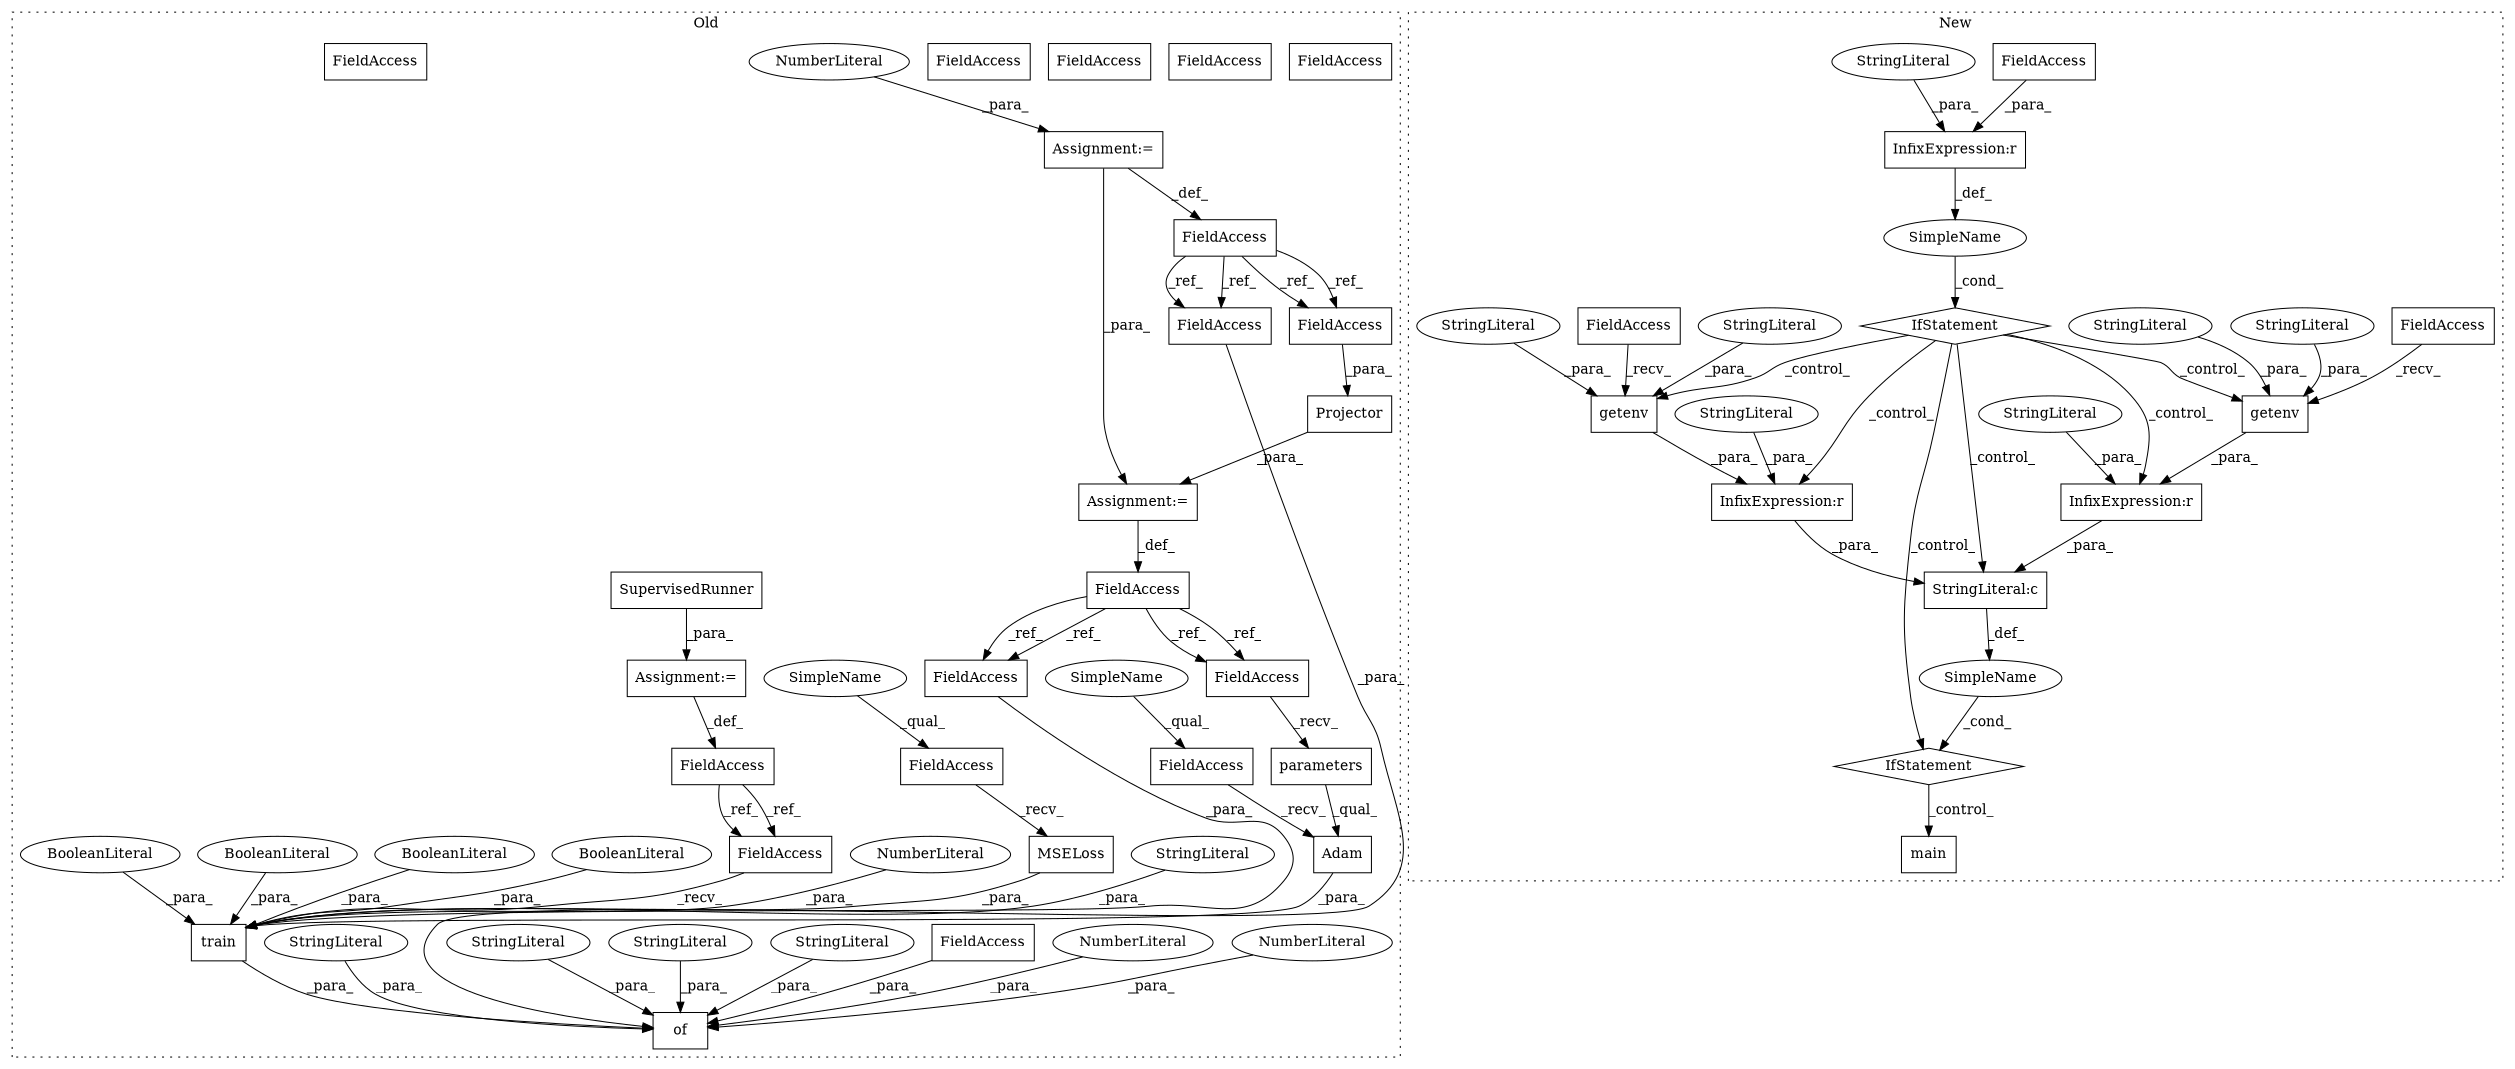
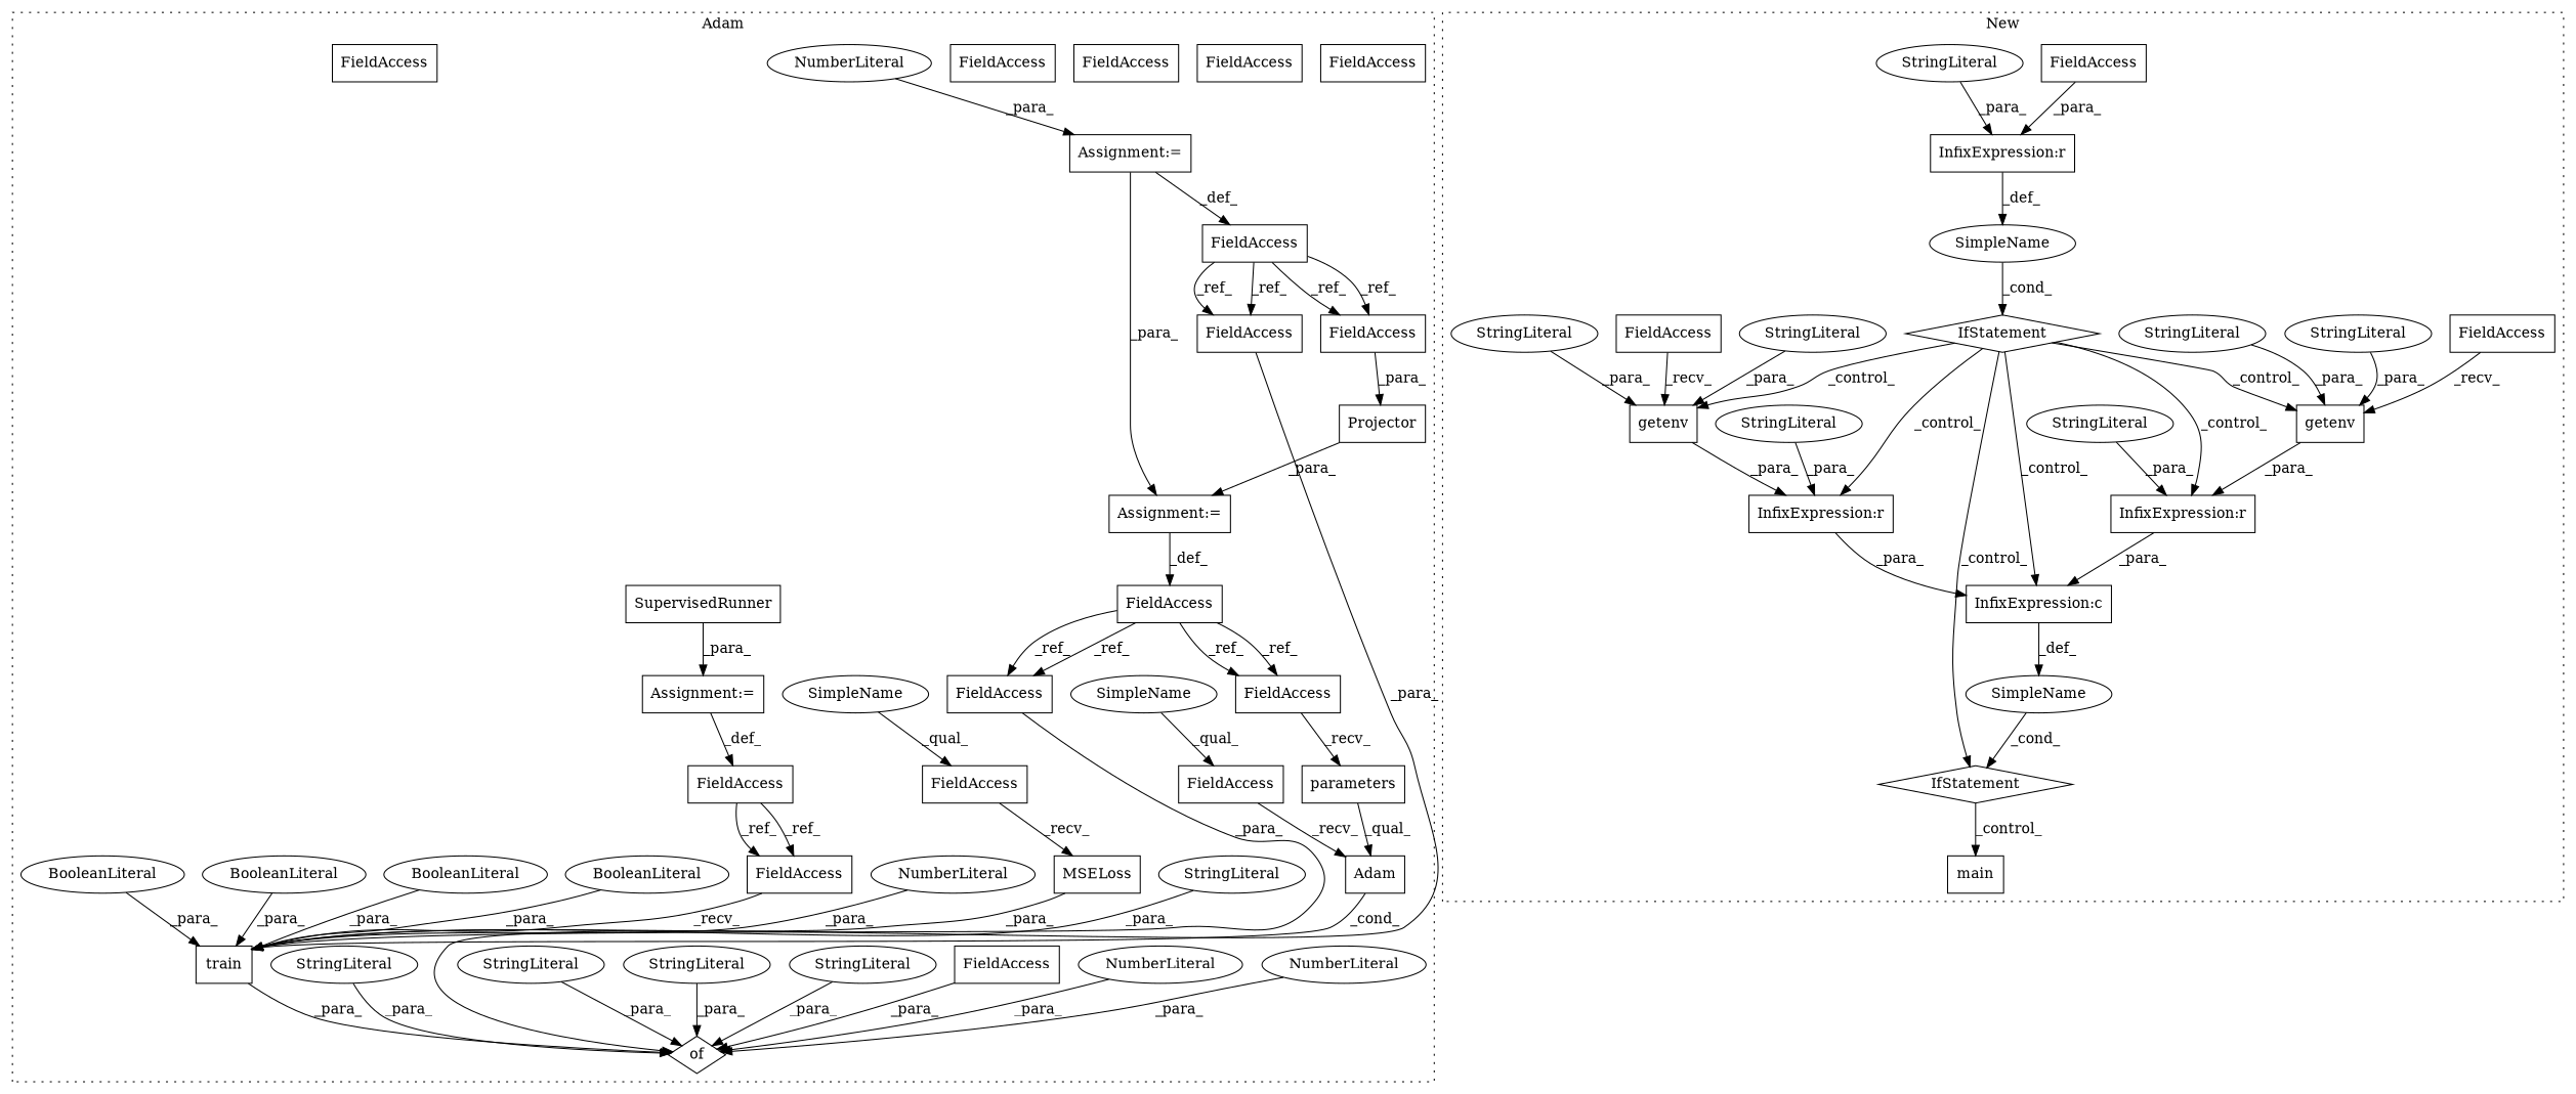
  digraph {
    node [a=22 l=4 shape=box]
    n1 [a=32 l=9 label=MSELoss s=965]
    n2 [l=8 label=FieldAccess s=956]
    n3 [l=11 label=FieldAccess s=975]
    n4 [a=32 l="5,1" label=Adam s="987,1010"]
    n5 [a=32 l="10,1" label=Projector s="776,798"]
    n6 [l=12 label=FieldAccess s=749]
    n7 [l=12 label=FieldAccess s=942]
    n8 [l=12 label=FieldAccess s=786]
    n9 [l=5 label=FieldAccess s=770]
    n10 [l=5 label=FieldAccess s=992]
    n11 [l=5 label=FieldAccess s=852]
-   n12 [a=32 l="3,1" label=of s="862,954"]
+   n12 [a=32 l="3,1" label=of s="862,954" shape=diamond]
    n13 [a=34 l=1 label=NumberLiteral s=895 shape=ellipse]
    n14 [a=34 l=2 label=NumberLiteral s=878 shape=ellipse]
    n15 [l=11 label=FieldAccess s=915]
    n16 [a=45 l=17 label=StringLiteral s=897 shape=ellipse]
    n17 [a=45 l=13 label=StringLiteral s=881 shape=ellipse]
    n18 [a=45 l=14 label=StringLiteral s=927 shape=ellipse]
    n19 [a=7 l=1 label="Assignment:=" s=761]
    n20 [a=34 l=2 label=NumberLiteral s=762 shape=ellipse]
    n21 [a=45 l=12 label=StringLiteral s=865 shape=ellipse]
    n22 [a=7 l=1 label="Assignment:=" s=775]
    n23 [a=32 l=12 label=parameters s=998]
    n24 [a=32 l="6,1" label=train s="846,1056"]
    n25 [a=34 l=2 label=NumberLiteral s=1034 shape=ellipse]
    n26 [a=32 l=18 label=SupervisedRunner s=815]
    n27 [l=6 label=FieldAccess s=839]
    n28 [l=6 label=FieldAccess s=805]
    n29 [a=9 label=BooleanLiteral s=1037 shape=ellipse]
    n30 [a=9 label=BooleanLiteral s=1042 shape=ellipse]
    n31 [a=9 label=BooleanLiteral s=1052 shape=ellipse]
    n32 [a=9 label=BooleanLiteral s=1047 shape=ellipse]
    n33 [a=45 l=21 label=StringLiteral s=1012 shape=ellipse]
    n34 [a=7 l=1 label="Assignment:=" s=811]
    n35 [a=42 l=5 label=SimpleName s=956 shape=ellipse]
    n36 [a=42 l=5 label=SimpleName s=975 shape=ellipse]
    n37 [l=5 label=FieldAccess s=992]
    n38 [l=5 label=FieldAccess s=852]
    n39 [l=6 label=FieldAccess s=839]
    n40 [l=12 label=FieldAccess s=942]
    n41 [l=12 label=FieldAccess s=786]
    n42 [a=32 l=6 label=main s=1264]
    n43 [a=42 label=SimpleName shape=ellipse l=""]
-   n44 [a=27 label="StringLiteral:c" s=1215]
+   n44 [a=27 label="InfixExpression:c" s=1215]
    n45 [a=27 label="InfixExpression:r" s=1207]
    n46 [a=27 label="InfixExpression:r" s=1244]
    n47 [a=27 label="InfixExpression:r" s=1153]
    n48 [l=8 label=FieldAccess s=1145]
    n49 [a=42 label=SimpleName shape=ellipse l=""]
    n50 [a=25 l="4,2" label=IfStatement s="1177,1252" shape=diamond]
    n51 [a=45 l=10 label=StringLiteral s=1157 shape=ellipse]
    n52 [a=25 l="4,2" label=IfStatement s="1141,1167" shape=diamond]
    n53 [a=45 l=3 label=StringLiteral s=1211 shape=ellipse]
    n54 [a=45 l=3 label=StringLiteral s=1248 shape=ellipse]
    n55 [a=32 l="7,1" label=getenv s="1185,1206"]
    n56 [l=2 label=FieldAccess s=1182]
    n57 [a=45 l=10 label=StringLiteral s=1192 shape=ellipse]
    n58 [a=45 l=3 label=StringLiteral s=1203 shape=ellipse]
    n59 [a=32 l="7,1" label=getenv s="1223,1243"]
    n60 [l=2 label=FieldAccess s=1220]
    n61 [a=45 l=3 label=StringLiteral s=1240 shape=ellipse]
    n62 [a=45 l=9 label=StringLiteral s=1230 shape=ellipse]
    subgraph cluster_1 {
-     label=Old
+     label=Adam
      style=dotted
      n1
      n2
      n3
      n4
      n5
      n6
      n7
      n8
      n9
      n10
      n11
      n12
      n13
      n14
      n15
      n16
      n17
      n18
      n19
      n20
      n21
      n22
      n23
      n24
      n25
      n26
      n27
      n28
      n29
      n30
      n31
      n32
      n33
      n34
      n35
      n36
      n37
      n38
      n39
      n40
      n41
    }
    subgraph cluster_2 {
      label=New
      style=dotted
      n42
      n43
      n44
      n45
      n46
      n47
      n48
      n49
      n50
      n51
      n52
      n53
      n54
      n55
      n56
      n57
      n58
      n59
      n60
      n61
      n62
    }
    n1 -> n24 [label=_para_]
    n2 -> n1 [label=_recv_]
    n3 -> n4 [label=_recv_]
-   n4 -> n24 [label=_para_]
+   n4 -> n24 [label=_cond_]
    n5 -> n22 [label=_para_]
    n6 -> n40 [label=_ref_]
    n6 -> n40 [label=_ref_]
    n6 -> n41 [label=_ref_]
    n6 -> n41 [label=_ref_]
    n9 -> n37 [label=_ref_]
    n9 -> n37 [label=_ref_]
    n9 -> n38 [label=_ref_]
    n9 -> n38 [label=_ref_]
    n13 -> n12 [label=_para_]
    n14 -> n12 [label=_para_]
    n15 -> n12 [label=_para_]
    n16 -> n12 [label=_para_]
    n17 -> n12 [label=_para_]
    n18 -> n12 [label=_para_]
    n19 -> n6 [label=_def_]
    n19 -> n22 [label=_para_]
    n20 -> n19 [label=_para_]
    n21 -> n12 [label=_para_]
    n22 -> n9 [label=_def_]
    n23 -> n4 [label=_qual_]
    n24 -> n12 [label=_para_]
    n25 -> n24 [label=_para_]
    n26 -> n34 [label=_para_]
    n28 -> n39 [label=_ref_]
    n28 -> n39 [label=_ref_]
    n29 -> n24 [label=_para_]
    n30 -> n24 [label=_para_]
    n31 -> n24 [label=_para_]
    n32 -> n24 [label=_para_]
    n33 -> n24 [label=_para_]
    n34 -> n28 [label=_def_]
    n35 -> n2 [label=_qual_]
    n36 -> n3 [label=_qual_]
    n37 -> n23 [label=_recv_]
    n38 -> n24 [label=_para_]
    n39 -> n24 [label=_recv_]
    n40 -> n12 [label=_para_]
    n41 -> n5 [label=_para_]
    n43 -> n52 [label=_cond_]
    n44 -> n49 [label=_def_]
    n45 -> n44 [label=_para_]
    n46 -> n44 [label=_para_]
    n47 -> n43 [label=_def_]
    n48 -> n47 [label=_para_]
    n49 -> n50 [label=_cond_]
    n50 -> n42 [label=_control_]
    n51 -> n47 [label=_para_]
    n52 -> n44 [label=_control_]
    n52 -> n45 [label=_control_]
    n52 -> n46 [label=_control_]
    n52 -> n50 [label=_control_]
    n52 -> n55 [label=_control_]
    n52 -> n59 [label=_control_]
    n53 -> n45 [label=_para_]
    n54 -> n46 [label=_para_]
    n55 -> n45 [label=_para_]
    n56 -> n55 [label=_recv_]
    n57 -> n55 [label=_para_]
    n58 -> n55 [label=_para_]
    n59 -> n46 [label=_para_]
    n60 -> n59 [label=_recv_]
    n61 -> n59 [label=_para_]
    n62 -> n59 [label=_para_]
  }
